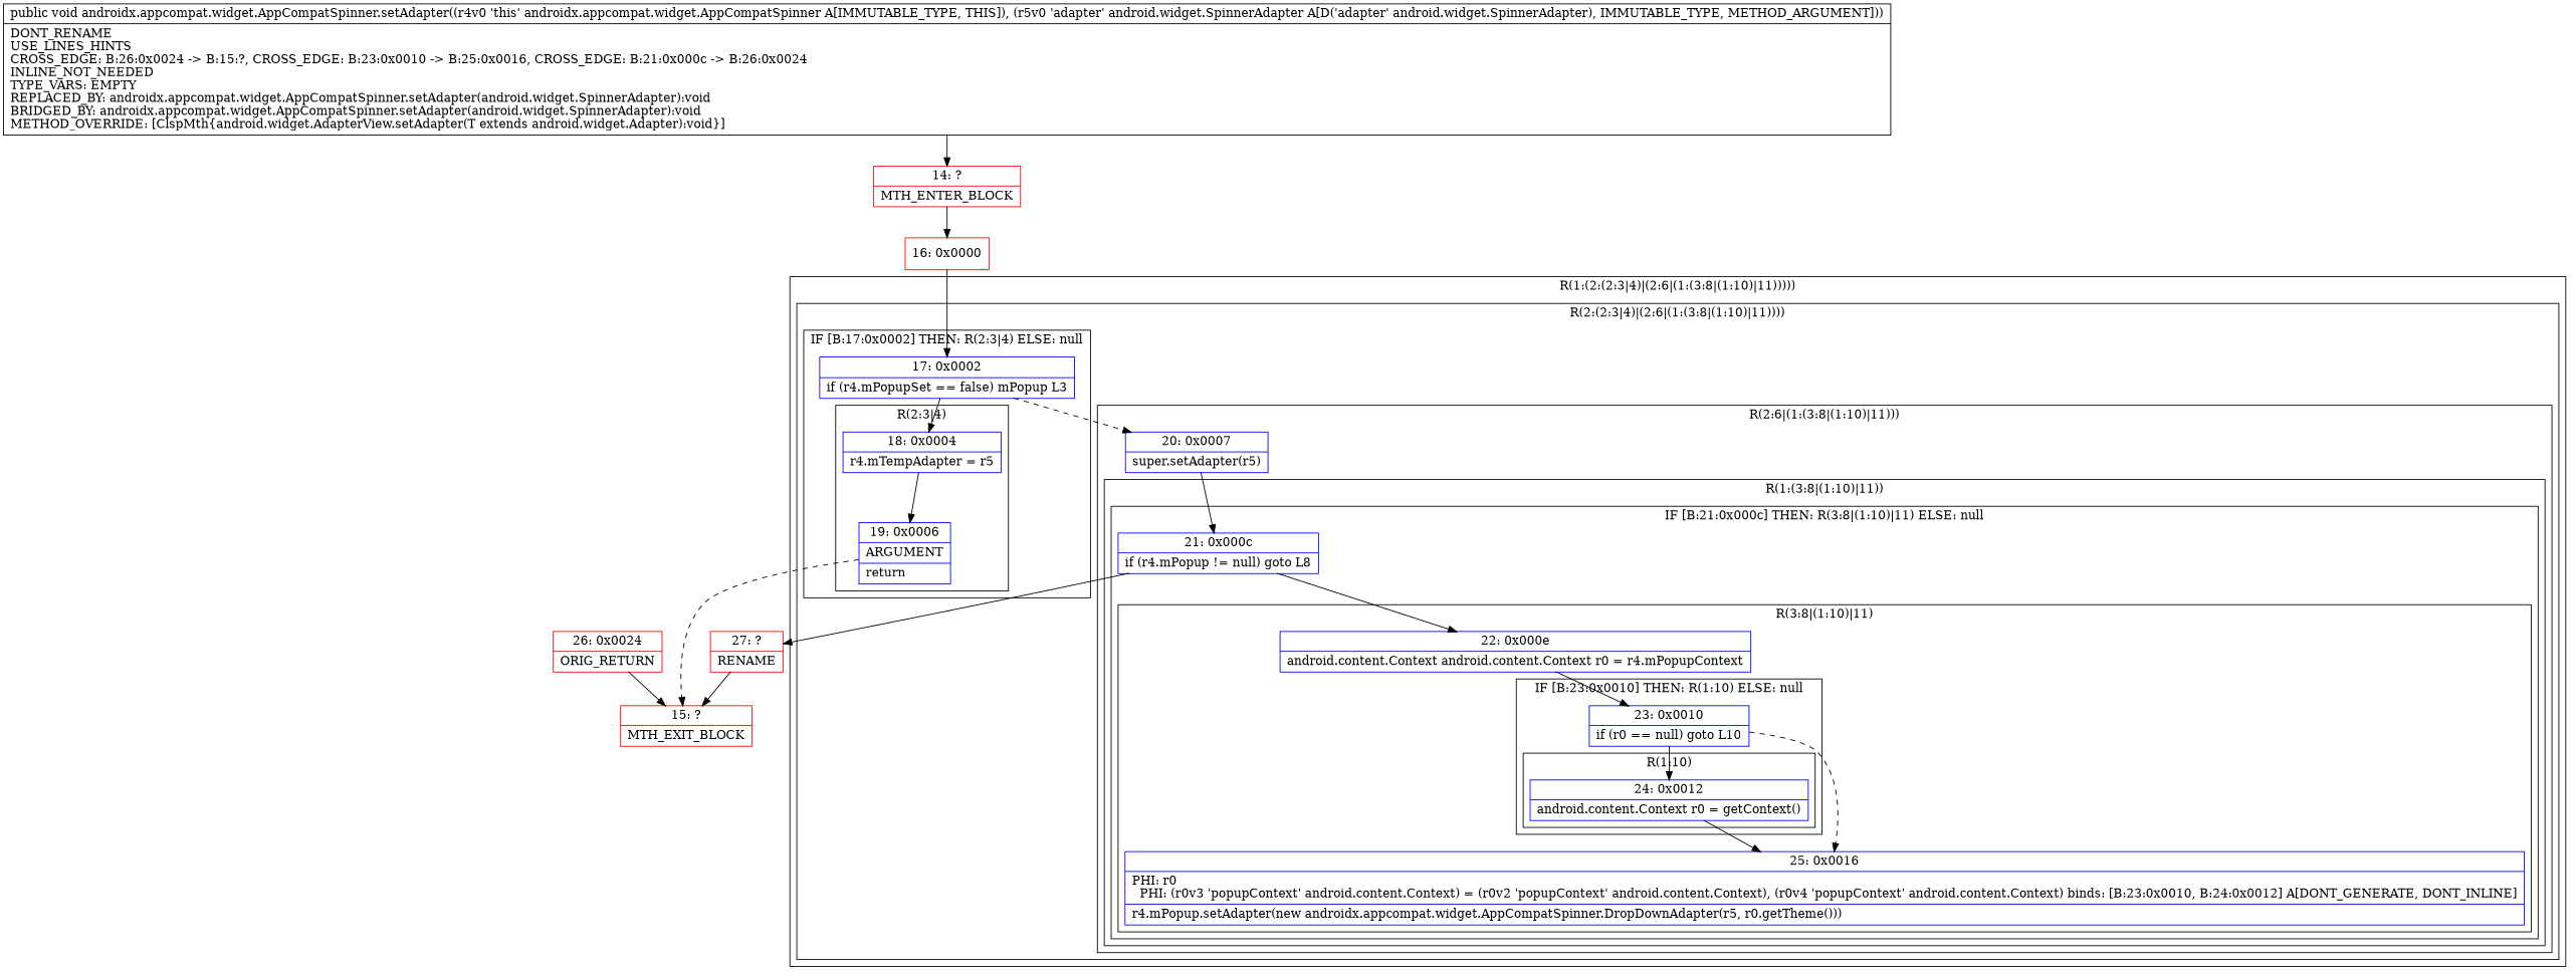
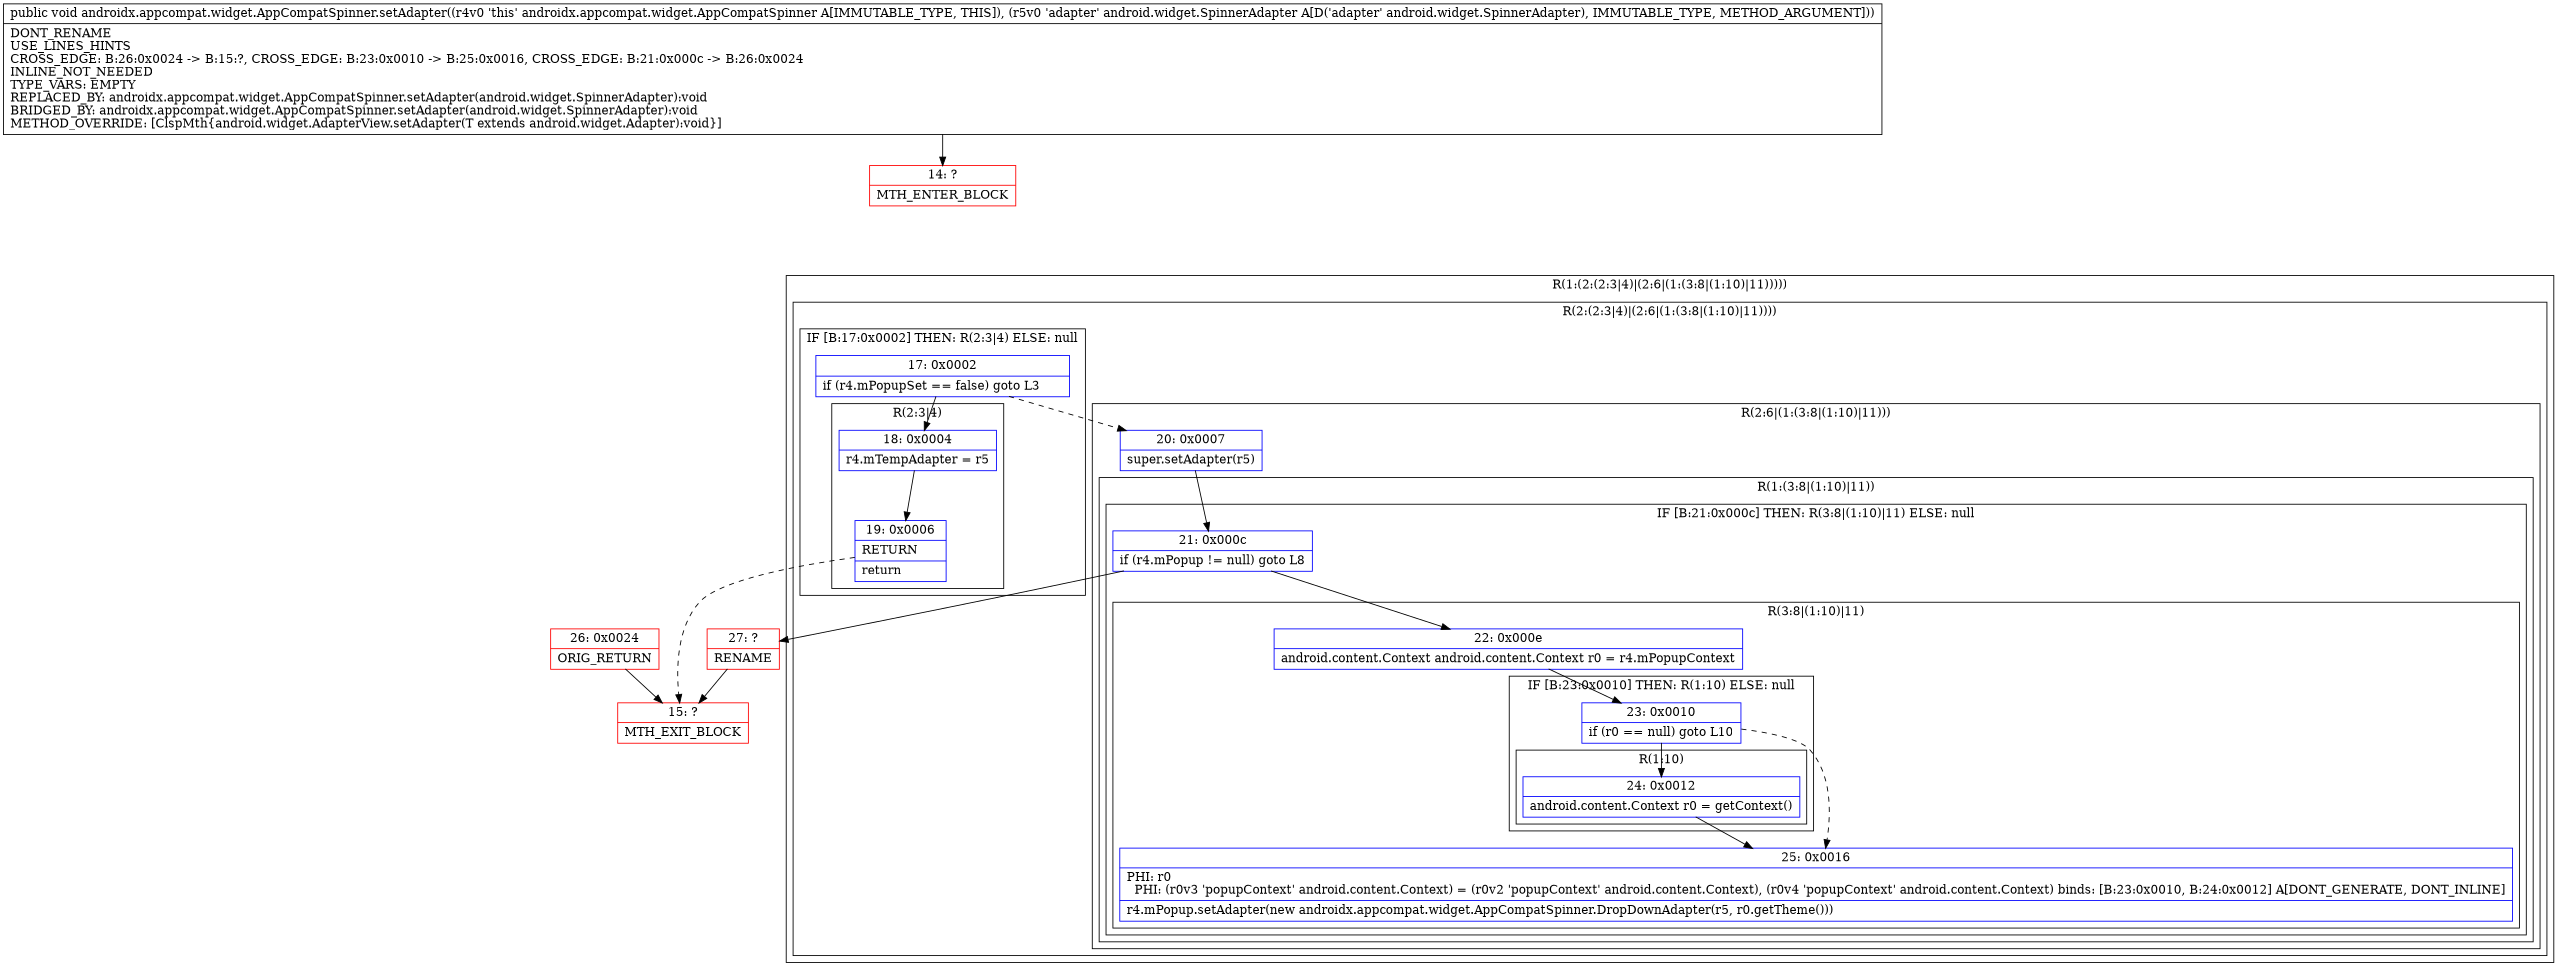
  digraph {
    node [color=blue shape=record]
    n1 [label="{18\:\ 0x0004|r4.mTempAdapter = r5\l}"]
-   n2 [label="{19\:\ 0x0006|ARGUMENT\l|return\l}"]
-   n3 [label="{17\:\ 0x0002|if (r4.mPopupSet == false) mPopup L3\l}"]
+   n2 [label="{19\:\ 0x0006|RETURN\l|return\l}"]
+   n3 [label="{17\:\ 0x0002|if (r4.mPopupSet == false) goto L3\l}"]
    n4 [label="{24\:\ 0x0012|android.content.Context r0 = getContext()\l}"]
    n5 [label="{23\:\ 0x0010|if (r0 == null) goto L10\l}"]
    n6 [label="{22\:\ 0x000e|android.content.Context android.content.Context r0 = r4.mPopupContext\l}"]
    n7 [label="{25\:\ 0x0016|PHI: r0 \l  PHI: (r0v3 'popupContext' android.content.Context) = (r0v2 'popupContext' android.content.Context), (r0v4 'popupContext' android.content.Context) binds: [B:23:0x0010, B:24:0x0012] A[DONT_GENERATE, DONT_INLINE]\l|r4.mPopup.setAdapter(new androidx.appcompat.widget.AppCompatSpinner.DropDownAdapter(r5, r0.getTheme()))\l}"]
    n8 [label="{21\:\ 0x000c|if (r4.mPopup != null) goto L8\l}"]
    n9 [label="{20\:\ 0x0007|super.setAdapter(r5)\l}"]
    n10 [color=red label="{15\:\ ?|MTH_EXIT_BLOCK\l}"]
    n11 [color=red label="{27\:\ ?|RENAME\l}"]
    n12 [color=red label="{26\:\ 0x0024|ORIG_RETURN\l}"]
    n13 [color=red label="{14\:\ ?|MTH_ENTER_BLOCK\l}"]
-   n14 [color=red label="{16\:\ 0x0000}"]
    n15 [label="{public void androidx.appcompat.widget.AppCompatSpinner.setAdapter((r4v0 'this' androidx.appcompat.widget.AppCompatSpinner A[IMMUTABLE_TYPE, THIS]), (r5v0 'adapter' android.widget.SpinnerAdapter A[D('adapter' android.widget.SpinnerAdapter), IMMUTABLE_TYPE, METHOD_ARGUMENT]))  | DONT_RENAME\lUSE_LINES_HINTS\lCROSS_EDGE: B:26:0x0024 \-\> B:15:?, CROSS_EDGE: B:23:0x0010 \-\> B:25:0x0016, CROSS_EDGE: B:21:0x000c \-\> B:26:0x0024\lINLINE_NOT_NEEDED\lTYPE_VARS: EMPTY\lREPLACED_BY: androidx.appcompat.widget.AppCompatSpinner.setAdapter(android.widget.SpinnerAdapter):void\lBRIDGED_BY: androidx.appcompat.widget.AppCompatSpinner.setAdapter(android.widget.SpinnerAdapter):void\lMETHOD_OVERRIDE: [ClspMth\{android.widget.AdapterView.setAdapter(T extends android.widget.Adapter):void\}]\l}" color=""]
    subgraph cluster_1 {
      label="R(1:(2:(2:3|4)|(2:6|(1:(3:8|(1:10)|11)))))"
      subgraph cluster_2 {
        label="R(2:(2:3|4)|(2:6|(1:(3:8|(1:10)|11))))"
        subgraph cluster_3 {
          label="IF [B:17:0x0002] THEN: R(2:3|4) ELSE: null"
          n3
          subgraph cluster_4 {
            label="R(2:3|4)"
            n1
            n2
          }
        }
        subgraph cluster_5 {
          label="R(2:6|(1:(3:8|(1:10)|11)))"
          n9
          subgraph cluster_6 {
            label="R(1:(3:8|(1:10)|11))"
            subgraph cluster_7 {
              label="IF [B:21:0x000c] THEN: R(3:8|(1:10)|11) ELSE: null"
              n8
              subgraph cluster_8 {
                label="R(3:8|(1:10)|11)"
                n6
                n7
                subgraph cluster_9 {
                  label="IF [B:23:0x0010] THEN: R(1:10) ELSE: null"
                  n5
                  subgraph cluster_10 {
                    label="R(1:10)"
                    n4
                  }
                }
              }
            }
          }
        }
      }
    }
    n1 -> n2
    n2 -> n10 [style=dashed]
    n3 -> n1
    n3 -> n9 [style=dashed]
    n4 -> n7
    n5 -> n4
    n5 -> n7 [style=dashed]
    n6 -> n5
    n8 -> n6
    n8 -> n11 [style=solid]
    n9 -> n8
    n11 -> n10
    n12 -> n10
-   n13 -> n14
-   n14 -> n3
    n15 -> n13
  }
